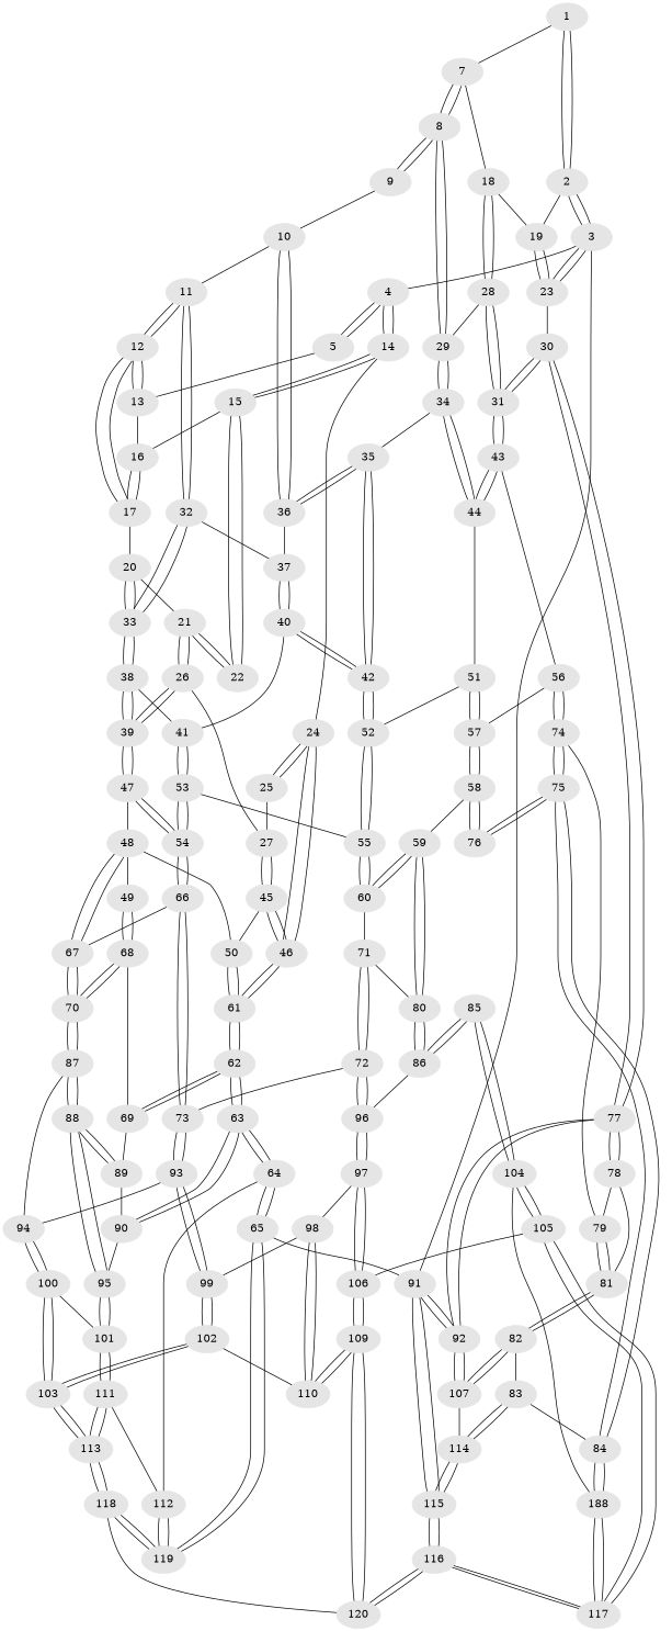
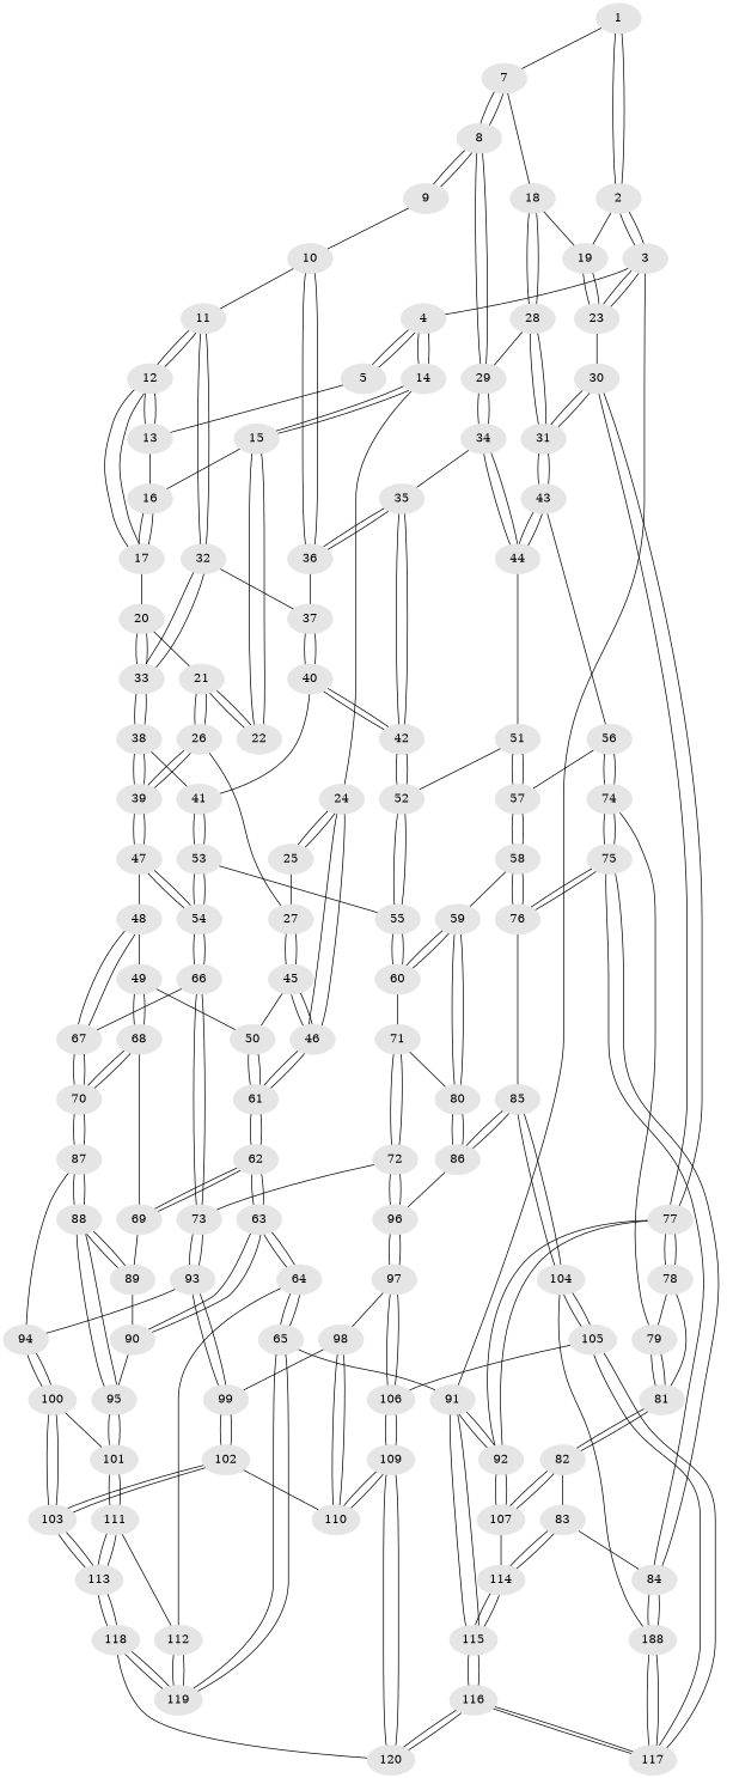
  graph {
    node [color=gray90 style=filled]
    1
    2
    7
    3
    19
    8
    18
    4
    23
    91
    5
    14
    30
    92
    115
    13
    15
    24
    65
    119
    16
    9
    10
    29
    28
    34
    11
    36
    12
    32
    37
    17
    33
    20
    22
    25
    46
    21
    31
    26
    38
    27
    39
    77
    61
    45
    47
    50
    43
    35
    44
    78
    56
    40
    41
    42
    51
    52
    53
    48
    54
    55
    57
    74
    62
    49
    67
    66
    68
    70
    69
    58
    60
    73
    71
    75
    79
    59
    76
    80
    85
    86
    72
    63
    64
    90
    89
    112
    95
    93
    87
    88
    94
    96
    97
    99
    84
    81
    n99 [label=188]
    104
    107
    82
    83
    114
    117
    105
    100
    101
    116
    102
    103
    111
    98
    106
    110
    109
    113
    118
    120
    1 -- 2
    1 -- 2
    1 -- 7
    2 -- 3
    2 -- 3
    2 -- 19
    7 -- 8
    7 -- 8
    7 -- 18
    3 -- 4
    3 -- 23
    3 -- 23
    3 -- 91
    19 -- 23
    19 -- 23
    8 -- 9
    8 -- 9
    8 -- 29
    8 -- 29
    18 -- 19
    18 -- 28
    18 -- 28
    4 -- 5
    4 -- 5
    4 -- 14
    4 -- 14
    23 -- 30
    91 -- 92
    91 -- 92
    91 -- 115
    91 -- 115
    5 -- 13
    14 -- 15
    14 -- 15
    14 -- 24
    30 -- 31
    30 -- 31
    30 -- 77
    30 -- 77
    92 -- 107
    92 -- 107
    115 -- 116
    115 -- 116
    13 -- 16
    15 -- 16
    15 -- 22
    15 -- 22
    24 -- 25
    24 -- 25
    24 -- 46
    24 -- 46
    65 -- 91
    65 -- 119
    65 -- 119
    16 -- 17
    16 -- 17
    9 -- 10
    10 -- 11
    10 -- 36
    10 -- 36
    29 -- 34
    29 -- 34
    28 -- 29
    28 -- 31
    28 -- 31
    34 -- 35
    34 -- 44
    34 -- 44
    11 -- 12
    11 -- 12
    11 -- 32
    11 -- 32
    36 -- 37
    12 -- 13
    12 -- 13
    12 -- 17
    12 -- 17
    32 -- 37
    32 -- 33
    32 -- 33
    37 -- 40
    37 -- 40
    17 -- 20
    33 -- 38
    33 -- 38
    20 -- 33
    20 -- 33
    20 -- 21
    25 -- 27
    46 -- 61
    46 -- 61
    21 -- 22
    21 -- 22
    21 -- 26
    21 -- 26
    31 -- 43
    31 -- 43
    26 -- 27
    26 -- 39
    26 -- 39
    38 -- 39
    38 -- 39
    38 -- 41
    27 -- 45
    27 -- 45
    39 -- 47
    39 -- 47
    77 -- 92
    77 -- 92
    77 -- 78
    77 -- 78
    61 -- 62
    61 -- 62
    45 -- 46
    45 -- 46
    45 -- 50
    47 -- 48
    47 -- 54
    47 -- 54
    50 -- 61
    50 -- 61
    43 -- 44
    43 -- 44
    43 -- 56
    35 -- 36
    35 -- 36
    35 -- 42
    35 -- 42
    44 -- 51
    78 -- 79
    78 -- 81
    56 -- 57
    56 -- 74
    56 -- 74
    40 -- 41
    40 -- 42
    40 -- 42
    41 -- 53
    41 -- 53
    42 -- 52
    42 -- 52
    51 -- 52
    51 -- 57
    51 -- 57
    52 -- 55
    52 -- 55
    53 -- 54
    53 -- 54
    53 -- 55
    48 -- 49
    48 -- 67
    48 -- 67
    54 -- 66
    54 -- 66
    55 -- 60
    55 -- 60
    57 -- 58
    57 -- 58
    74 -- 75
    74 -- 75
    74 -- 79
    62 -- 69
    62 -- 69
    62 -- 63
    62 -- 63
-   48 -- 50
+   49 -- 50
    49 -- 68
    49 -- 68
    67 -- 70
    67 -- 70
    66 -- 67
    66 -- 73
    66 -- 73
    68 -- 70
    68 -- 70
    68 -- 69
    70 -- 87
    70 -- 87
    69 -- 89
    58 -- 59
    58 -- 76
    58 -- 76
    60 -- 71
    73 -- 93
    73 -- 93
    71 -- 80
    71 -- 72
    71 -- 72
    75 -- 76
    75 -- 76
    75 -- 84
    75 -- 84
    79 -- 81
    79 -- 81
    59 -- 60
    59 -- 60
    59 -- 80
    59 -- 80
+   76 -- 85
    80 -- 86
    80 -- 86
    85 -- 86
    85 -- 86
    85 -- 104
    85 -- 104
    86 -- 96
    72 -- 73
    72 -- 96
    72 -- 96
    63 -- 64
    63 -- 64
    63 -- 90
    63 -- 90
    64 -- 65
    64 -- 65
    64 -- 112
    90 -- 95
    89 -- 90
    112 -- 119
    112 -- 119
    95 -- 101
    95 -- 101
    93 -- 94
    93 -- 99
    93 -- 99
    87 -- 88
    87 -- 88
    87 -- 94
    88 -- 89
    88 -- 89
    88 -- 95
    88 -- 95
    94 -- 100
    94 -- 100
    96 -- 97
    96 -- 97
    97 -- 98
    97 -- 106
    97 -- 106
    99 -- 102
    99 -- 102
    84 -- n99
    84 -- n99
    81 -- 82
    81 -- 82
    n99 -- 117
    n99 -- 117
    104 -- n99
    104 -- 105
    104 -- 105
    107 -- 114
    82 -- 107
    82 -- 107
    82 -- 83
    83 -- 84
    83 -- 114
    83 -- 114
    114 -- 115
    114 -- 115
    105 -- 117
    105 -- 117
    105 -- 106
    100 -- 101
    100 -- 103
    100 -- 103
    101 -- 111
    101 -- 111
    116 -- 117
    116 -- 117
    116 -- 120
    116 -- 120
    102 -- 103
    102 -- 103
    102 -- 110
    103 -- 113
    103 -- 113
    111 -- 112
    111 -- 113
    111 -- 113
    98 -- 99
    98 -- 110
    98 -- 110
    106 -- 109
    106 -- 109
    109 -- 110
    109 -- 110
    109 -- 120
    109 -- 120
    113 -- 118
    113 -- 118
    118 -- 119
    118 -- 119
    118 -- 120
  }
